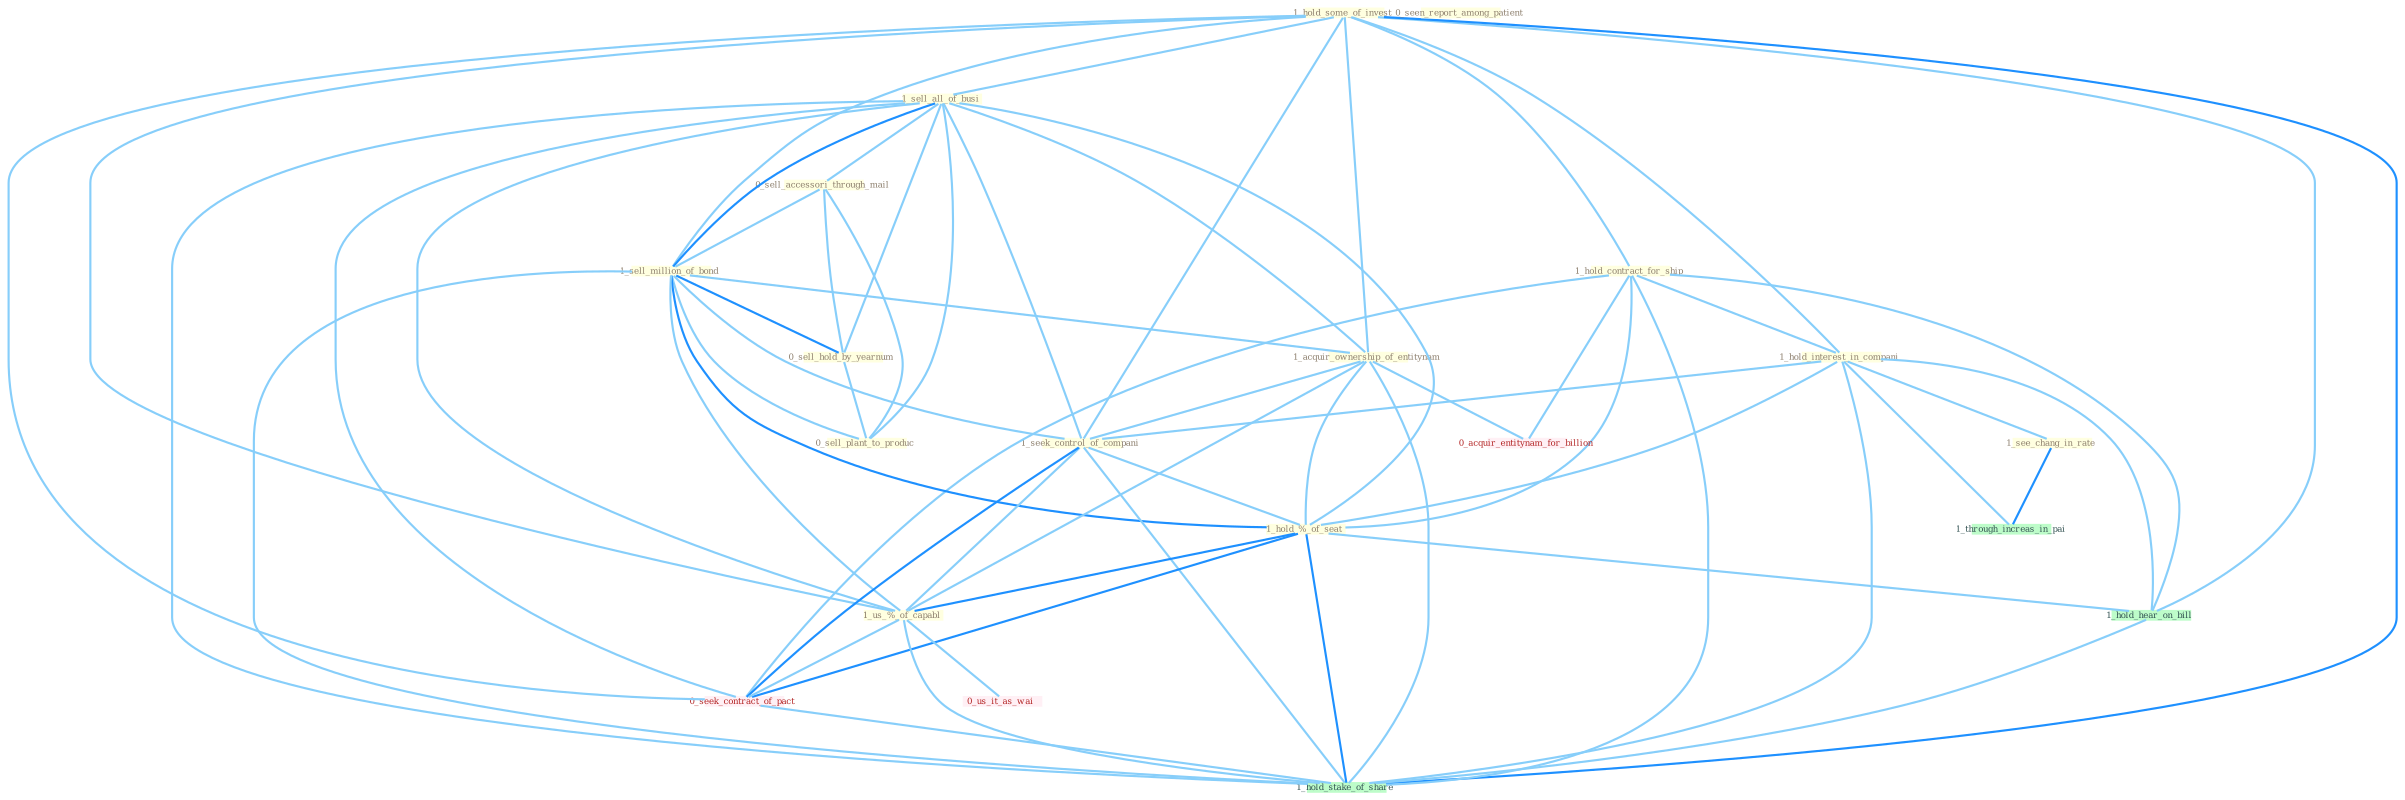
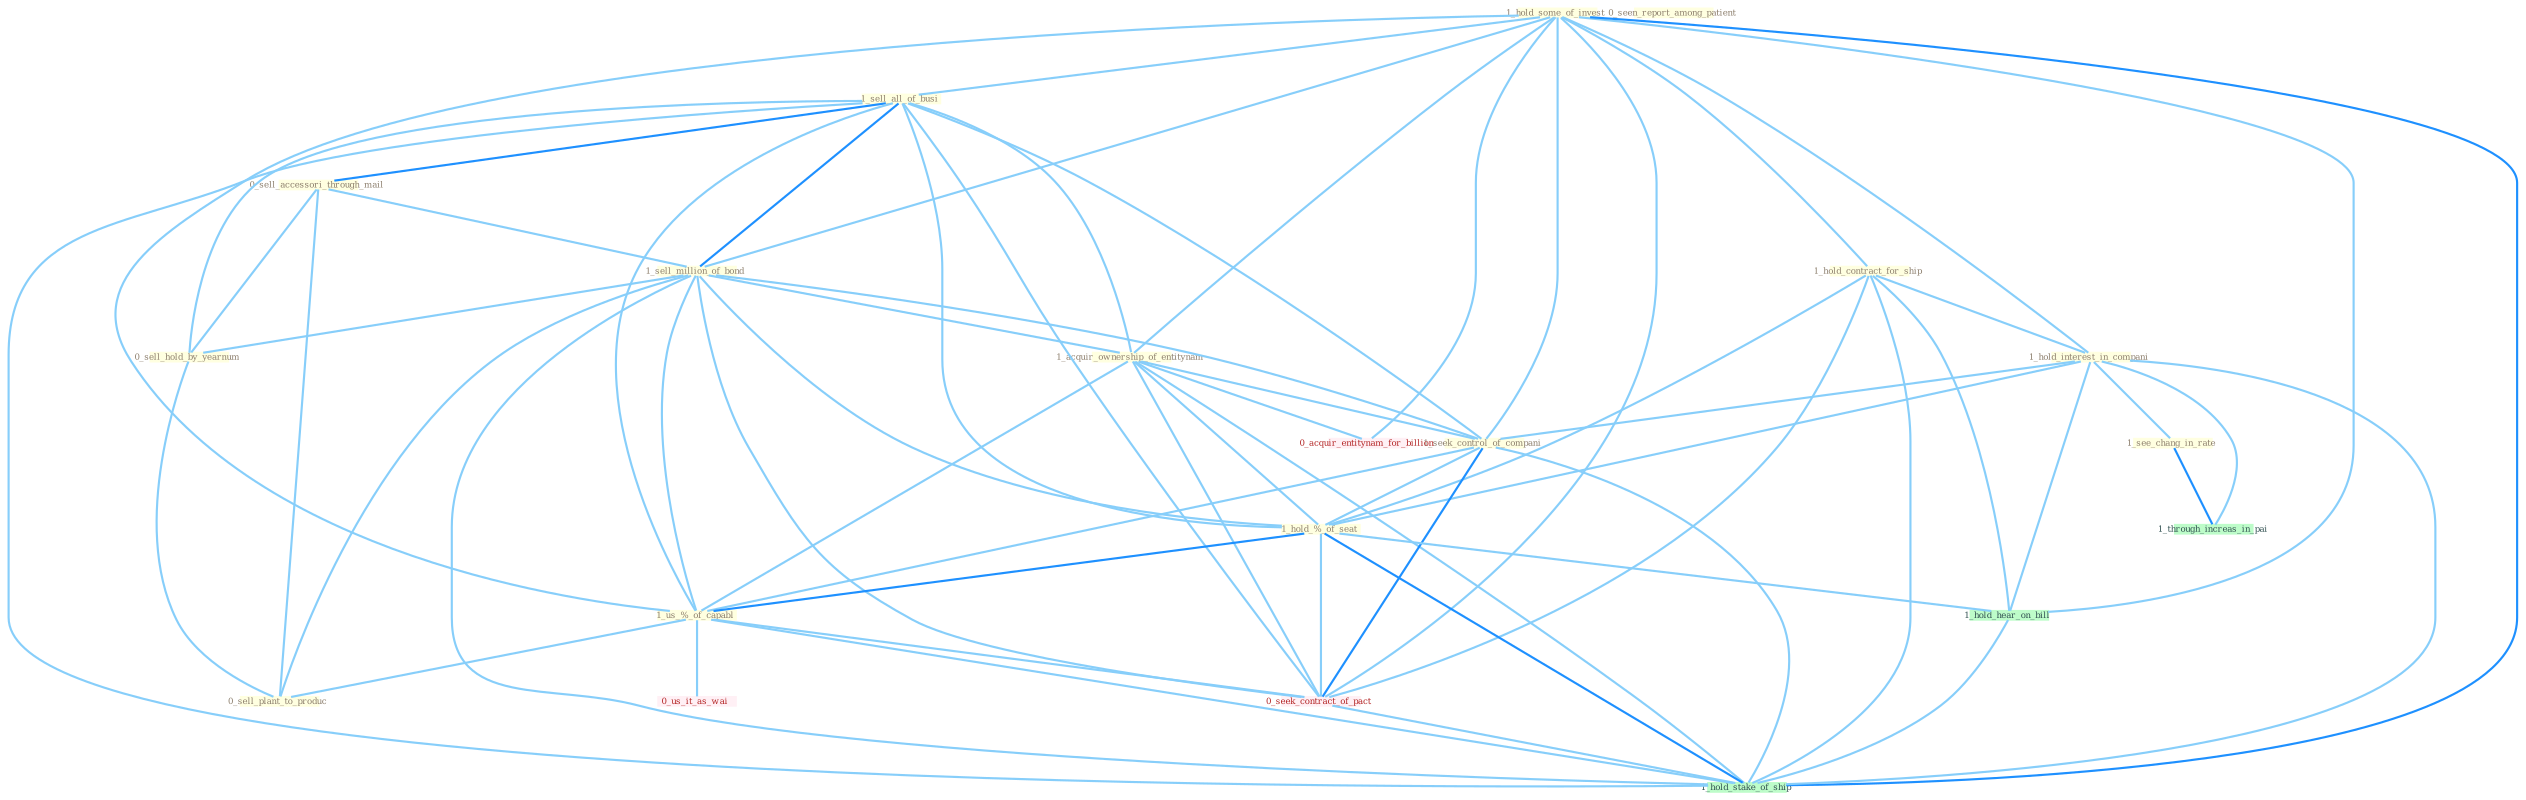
  graph {
    node [color="#ffffe0" fixedsize=true fontcolor="#8b7d6b" fontsize=4 shape=polygon style=filled]
    edge [color="#87cefa" w=1]
    "1_hold_some_of_invest " [height=.06 width=.5]
    "1_sell_all_of_busi " [height=.06 width=.5]
    "0_sell_accessori_through_mail " [height=.06 width=.5]
    "1_hold_contract_for_ship " [height=.06 width=.5]
    "1_hold_interest_in_compani " [height=.06 width=.5]
    "1_sell_million_of_bond " [height=.06 width=.5]
    "0_sell_hold_by_yearnum " [height=.06 width=.5]
    "1_acquir_ownership_of_entitynam " [height=.06 width=.5]
    "1_see_chang_in_rate " [height=.06 width=.5]
    "0_sell_plant_to_produc " [height=.06 width=.5]
    "1_seek_control_of_compani " [height=.06 width=.5]
    "0_seen_report_among_patient " [height=.06 width=.5]
    "1_hold_%_of_seat " [height=.06 width=.5]
    "1_us_%_of_capabl " [height=.06 width=.5]
    "0_seek_contract_of_pact " [color="#fff0f5" fontcolor="#b22222" height=.06 width=.5]
    "0_us_it_as_wai " [color="#fff0f5" fontcolor="#b22222" height=.06 width=.5]
    "0_acquir_entitynam_for_billion " [color="#fff0f5" fontcolor="#b22222" height=.06 width=.5]
    "1_hold_hear_on_bill " [color="#BDFCC9" fontcolor="#2f4f4f" height=.06 width=.5]
-   "1_hold_stake_of_share " [color="#BDFCC9" fontcolor="#2f4f4f" height=.06 width=.5]
+   "1_hold_stake_of_share " [color="#BDFCC9" fontcolor="#2f4f4f" height=.06 width=.5 label="1_hold_stake_of_ship"]
    n20 [color="#BDFCC9" fontcolor="#2f4f4f" height=.06 label="1_through_increas_in_pai" width=.5]
    subgraph sub_1 {
      "1_hold_some_of_invest "
      "1_sell_all_of_busi "
      "0_sell_accessori_through_mail "
      "1_hold_contract_for_ship "
      "1_hold_interest_in_compani "
      "1_sell_million_of_bond "
      "0_sell_hold_by_yearnum "
      "1_acquir_ownership_of_entitynam "
      "1_see_chang_in_rate "
      "0_sell_plant_to_produc "
      "1_seek_control_of_compani "
      "0_seen_report_among_patient "
      "1_hold_%_of_seat "
      "1_us_%_of_capabl "
    }
    subgraph sub_2 {
      "0_seek_contract_of_pact "
      "0_us_it_as_wai "
      "0_acquir_entitynam_for_billion "
    }
    "1_hold_some_of_invest " -- "1_sell_all_of_busi "
    "1_hold_some_of_invest " -- "1_hold_contract_for_ship "
    "1_hold_some_of_invest " -- "1_hold_interest_in_compani "
    "1_hold_some_of_invest " -- "1_sell_million_of_bond "
    "1_hold_some_of_invest " -- "1_acquir_ownership_of_entitynam "
    "1_hold_some_of_invest " -- "1_seek_control_of_compani "
    "1_hold_some_of_invest " -- "1_us_%_of_capabl "
    "1_hold_some_of_invest " -- "0_seek_contract_of_pact "
    "1_hold_some_of_invest " -- "1_hold_hear_on_bill "
    "1_hold_some_of_invest " -- "1_hold_stake_of_share " [color="#1e90ff" w=2]
-   "1_sell_all_of_busi " -- "0_sell_accessori_through_mail "
+   "1_sell_all_of_busi " -- "0_sell_accessori_through_mail " [color="#1e90ff"]
    "1_sell_all_of_busi " -- "1_sell_million_of_bond " [color="#1e90ff" w=2]
    "1_sell_all_of_busi " -- "0_sell_hold_by_yearnum "
    "1_sell_all_of_busi " -- "1_acquir_ownership_of_entitynam "
-   "1_sell_all_of_busi " -- "0_sell_plant_to_produc "
+   "1_us_%_of_capabl " -- "0_sell_plant_to_produc "
    "1_sell_all_of_busi " -- "1_seek_control_of_compani "
    "1_sell_all_of_busi " -- "1_hold_%_of_seat "
    "1_sell_all_of_busi " -- "1_us_%_of_capabl "
    "1_sell_all_of_busi " -- "0_seek_contract_of_pact "
    "1_sell_all_of_busi " -- "1_hold_stake_of_share "
    "0_sell_accessori_through_mail " -- "1_sell_million_of_bond "
    "0_sell_accessori_through_mail " -- "0_sell_hold_by_yearnum "
    "0_sell_accessori_through_mail " -- "0_sell_plant_to_produc "
    "1_hold_contract_for_ship " -- "1_hold_interest_in_compani "
    "1_hold_contract_for_ship " -- "1_hold_%_of_seat "
    "1_hold_contract_for_ship " -- "0_seek_contract_of_pact "
-   "1_hold_contract_for_ship " -- "0_acquir_entitynam_for_billion "
+   "1_hold_some_of_invest " -- "0_acquir_entitynam_for_billion "
    "1_hold_contract_for_ship " -- "1_hold_hear_on_bill "
    "1_hold_contract_for_ship " -- "1_hold_stake_of_share "
    "1_hold_interest_in_compani " -- "1_see_chang_in_rate "
    "1_hold_interest_in_compani " -- "1_seek_control_of_compani "
    "1_hold_interest_in_compani " -- "1_hold_%_of_seat "
    "1_hold_interest_in_compani " -- "1_hold_hear_on_bill "
    "1_hold_interest_in_compani " -- "1_hold_stake_of_share "
    "1_hold_interest_in_compani " -- n20
-   "1_sell_million_of_bond " -- "0_sell_hold_by_yearnum " [color="#1e90ff"]
+   "1_sell_million_of_bond " -- "0_sell_hold_by_yearnum "
    "1_sell_million_of_bond " -- "1_acquir_ownership_of_entitynam "
    "1_sell_million_of_bond " -- "0_sell_plant_to_produc "
    "1_sell_million_of_bond " -- "1_seek_control_of_compani "
-   "1_sell_million_of_bond " -- "1_hold_%_of_seat " [color="#1e90ff"]
+   "1_sell_million_of_bond " -- "1_hold_%_of_seat "
    "1_sell_million_of_bond " -- "1_us_%_of_capabl "
+   "1_sell_million_of_bond " -- "0_seek_contract_of_pact "
    "1_sell_million_of_bond " -- "1_hold_stake_of_share "
    "0_sell_hold_by_yearnum " -- "0_sell_plant_to_produc "
    "1_acquir_ownership_of_entitynam " -- "1_seek_control_of_compani "
    "1_acquir_ownership_of_entitynam " -- "1_hold_%_of_seat "
    "1_acquir_ownership_of_entitynam " -- "1_us_%_of_capabl "
+   "1_acquir_ownership_of_entitynam " -- "0_seek_contract_of_pact "
    "1_acquir_ownership_of_entitynam " -- "0_acquir_entitynam_for_billion "
    "1_acquir_ownership_of_entitynam " -- "1_hold_stake_of_share "
    "1_see_chang_in_rate " -- n20 [color="#1e90ff" w=2]
    "1_seek_control_of_compani " -- "1_hold_%_of_seat "
    "1_seek_control_of_compani " -- "1_us_%_of_capabl "
    "1_seek_control_of_compani " -- "0_seek_contract_of_pact " [color="#1e90ff" w=2]
    "1_seek_control_of_compani " -- "1_hold_stake_of_share "
    "1_hold_%_of_seat " -- "1_us_%_of_capabl " [color="#1e90ff" w=2]
-   "1_hold_%_of_seat " -- "0_seek_contract_of_pact " [color="#1e90ff"]
+   "1_hold_%_of_seat " -- "0_seek_contract_of_pact "
    "1_hold_%_of_seat " -- "1_hold_hear_on_bill "
    "1_hold_%_of_seat " -- "1_hold_stake_of_share " [color="#1e90ff" w=2]
    "1_us_%_of_capabl " -- "0_seek_contract_of_pact "
    "1_us_%_of_capabl " -- "0_us_it_as_wai "
    "1_us_%_of_capabl " -- "1_hold_stake_of_share "
    "0_seek_contract_of_pact " -- "1_hold_stake_of_share "
    "1_hold_hear_on_bill " -- "1_hold_stake_of_share "
  }
